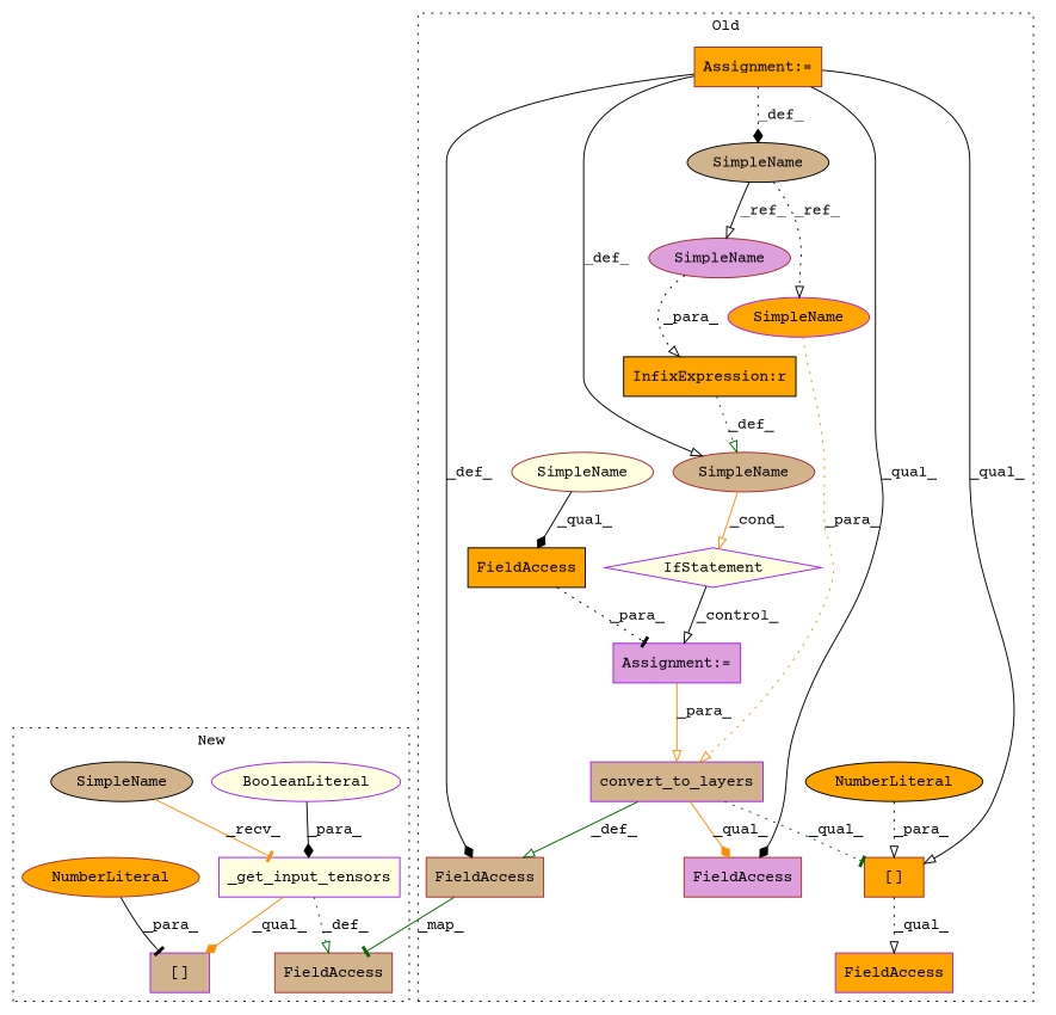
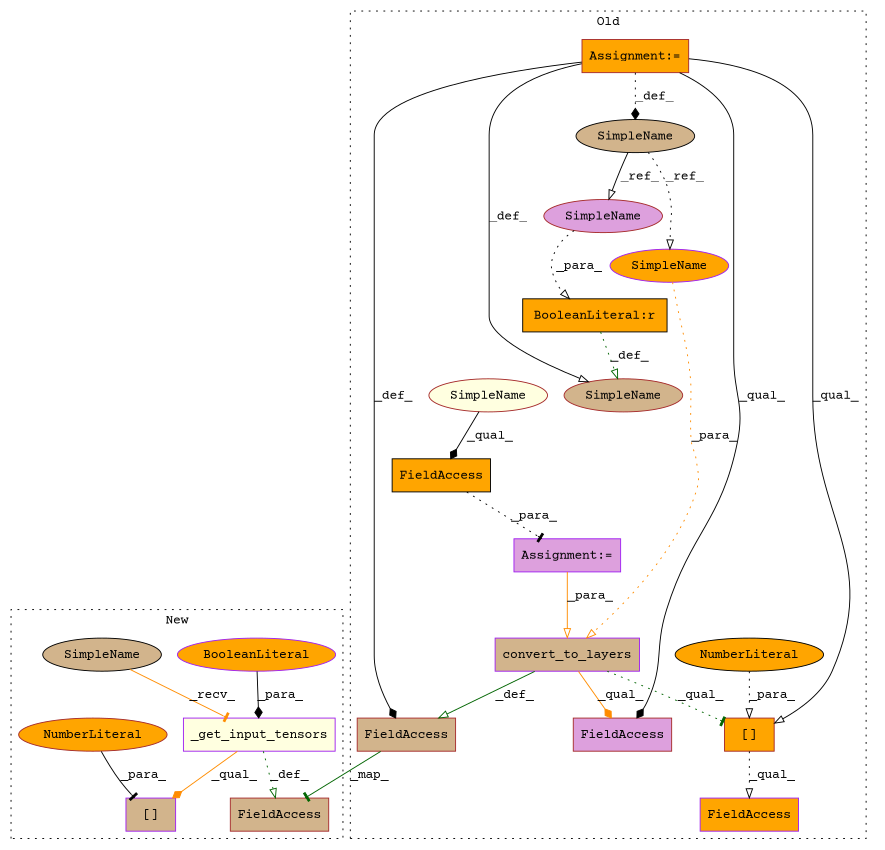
  digraph {
    fontname="Courier Prime"
    node [a=42 color=brown fillcolor=orange fontname="Courier Prime" l=9 s=24127 shape=box style=filled]
    edge [arrowhead=onormal color=black fontname="Courier Prime" style=solid]
    n1 [a=32 color=purple fillcolor=tan l="18,1" label=convert_to_layers s="24261,24288"]
    n2 [a=2 l="10,1" label="[]" s="24297,24308"]
    n3 [a=34 color=black l=1 label=NumberLiteral s=24307 shape=ellipse]
    n4 [a=22 fillcolor=plum l=23 label=FieldAccess s=24328]
    n5 [a=22 color=purple l=23 label=FieldAccess s=24297]
    n6 [a=7 label="Assignment:="]
-   n7 [a=27 color=black l=4 label="InfixExpression:r" s=24197]
-   n8 [a=25 color=purple fillcolor=lightyellow l="4,2" label=IfStatement s="24184,24205" shape=diamond]
+   n7 [a=27 color=black l=4 label="BooleanLiteral:r" s=24197]
    n9 [color=black fillcolor=tan label=SimpleName shape=ellipse]
    n10 [fillcolor=tan label=SimpleName shape=ellipse l="" s=""]
    n11 [a=7 color=purple fillcolor=plum l=1 label="Assignment:=" s=24224]
    n12 [a=22 color=black l=14 label=FieldAccess s=24225]
    n13 [a=22 fillcolor=tan l=15 label=FieldAccess s=24467]
    n14 [fillcolor=lightyellow l=4 label=SimpleName s=24225 shape=ellipse]
    n15 [fillcolor=plum label=SimpleName s=24188 shape=ellipse]
    n16 [color=purple label=SimpleName s=24279 shape=ellipse]
    n17 [a=2 color=purple fillcolor=tan l="7,1" label="[]" s="22170,22178"]
    n18 [a=34 l=1 label=NumberLiteral s=22177 shape=ellipse]
    n19 [a=32 color=purple fillcolor=lightyellow l="19,1" label=_get_input_tensors s="22111,22144"]
-   n20 [a=9 color=purple fillcolor=lightyellow l=4 label=BooleanLiteral s=22140 shape=ellipse]
+   n20 [a=9 color=purple l=4 label=BooleanLiteral s=22140 shape=ellipse]
    n21 [a=22 fillcolor=tan l=15 label=FieldAccess s=22295]
    n22 [color=black fillcolor=tan l=4 label=SimpleName s=22106 shape=ellipse]
    subgraph cluster_1 {
      label=Old
      style=dotted
      n1
      n2
      n3
      n4
      n5
      n6
      n7
-     n8
      n9
      n10
      n11
      n12
      n13
      n14
      n15
      n16
    }
    subgraph cluster_2 {
      label=New
      style=dotted
      n17
      n18
      n19
      n20
      n21
      n22
    }
    n1 -> n2 [arrowhead=tee color=darkgreen label=_qual_ style=dotted]
    n1 -> n4 [arrowhead=diamond color=darkorange label=_qual_]
    n1 -> n13 [color=darkgreen label=_def_]
    n2 -> n5 [label=_qual_ style=dotted]
    n3 -> n2 [label=_para_ style=dotted]
    n6 -> n2 [label=_qual_]
    n6 -> n4 [arrowhead=diamond label=_qual_]
    n6 -> n9 [arrowhead=diamond label=_def_ style=dotted]
    n6 -> n10 [label=_def_]
    n6 -> n13 [arrowhead=diamond label=_def_]
    n7 -> n10 [color=darkgreen label=_def_ style=dotted]
-   n8 -> n11 [label=_control_]
    n9 -> n15 [label=_ref_]
    n9 -> n16 [label=_ref_ style=dotted]
-   n10 -> n8 [color=darkorange label=_cond_]
    n11 -> n1 [color=darkorange label=_para_]
    n12 -> n11 [arrowhead=tee label=_para_ style=dotted]
    n13 -> n21 [arrowhead=tee color=darkgreen label=_map_]
    n14 -> n12 [arrowhead=diamond label=_qual_]
    n15 -> n7 [label=_para_ style=dotted]
    n16 -> n1 [color=darkorange label=_para_ style=dotted]
    n18 -> n17 [arrowhead=tee label=_para_]
    n19 -> n17 [arrowhead=diamond color=darkorange label=_qual_]
    n19 -> n21 [color=darkgreen label=_def_ style=dotted]
    n20 -> n19 [arrowhead=diamond label=_para_]
    n22 -> n19 [arrowhead=tee color=darkorange label=_recv_]
  }
